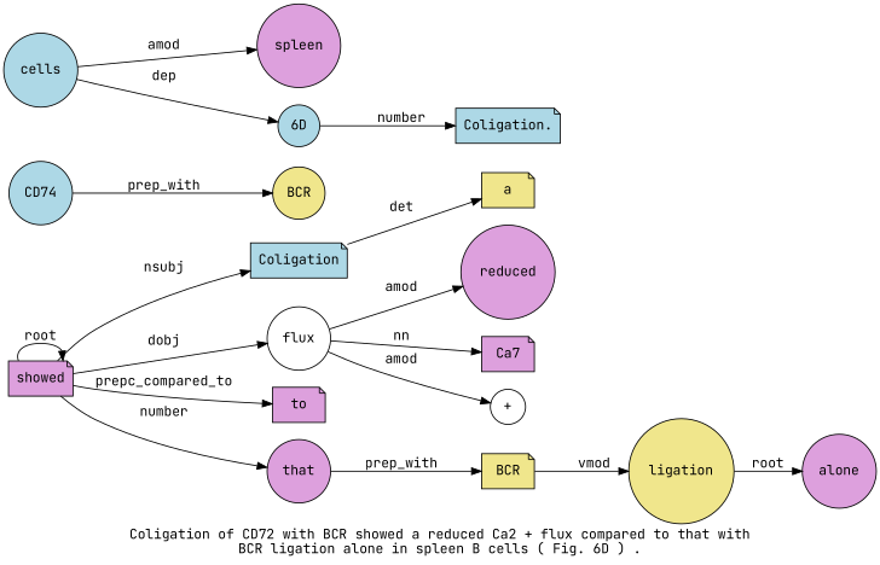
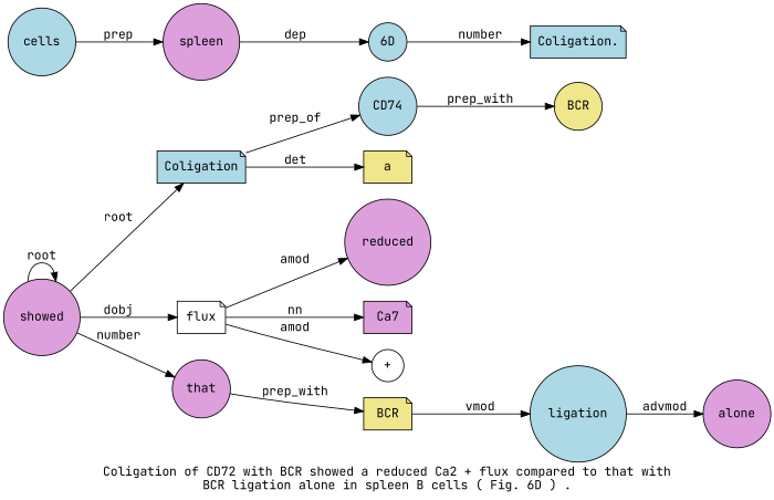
  digraph {
    fontname="JetBrains Mono"
    label="Coligation of CD72 with BCR showed a reduced Ca2 + flux compared to that with\nBCR ligation alone in spleen B cells ( Fig. 6D ) ."
    rankdir=LR
    node [fillcolor=plum fontname="JetBrains Mono" shape=circle style=filled]
    edge [fontname="JetBrains Mono"]
-   n1 [label=showed shape=note]
+   n1 [label=showed]
    n2 [fillcolor=lightblue label=Coligation shape=note]
-   n3 [fillcolor=white label=flux]
-   n4 [label=to shape=note]
+   n3 [fillcolor=white label=flux shape=note]
    n5 [label=that]
    n6 [fillcolor=lightblue label=CD74]
    n7 [fillcolor=khaki label=a shape=note]
    n8 [label=reduced]
    n9 [label=Ca7 shape=note]
    n10 [fillcolor=white label="+"]
    n11 [fillcolor=khaki label=BCR shape=note]
    n12 [fillcolor=khaki label=BCR]
-   n13 [fillcolor=khaki label=ligation]
+   n13 [fillcolor=lightblue label=ligation]
    n14 [label=alone]
    n15 [fillcolor=lightblue label=cells]
    n16 [label=spleen]
    n17 [fillcolor=lightblue label="6D"]
    n18 [fillcolor=lightblue label="Coligation." shape=note]
    n1 -> n1 [label=root]
-   n1 -> n2 [label=nsubj]
+   n1 -> n2 [label=root]
    n1 -> n3 [label=dobj]
-   n1 -> n4 [label=prepc_compared_to]
    n1 -> n5 [label=number]
+   n2 -> n6 [label=prep_of]
    n2 -> n7 [label=det]
    n3 -> n8 [label=amod]
    n3 -> n9 [label=nn]
    n3 -> n10 [label=amod]
    n5 -> n11 [label=prep_with]
    n6 -> n12 [label=prep_with]
    n11 -> n13 [label=vmod]
-   n13 -> n14 [label=root]
-   n15 -> n16 [label=amod]
-   n15 -> n17 [label=dep]
+   n13 -> n14 [label=advmod]
+   n15 -> n16 [label=prep]
+   n16 -> n17 [label=dep]
    n17 -> n18 [label=number]
  }
